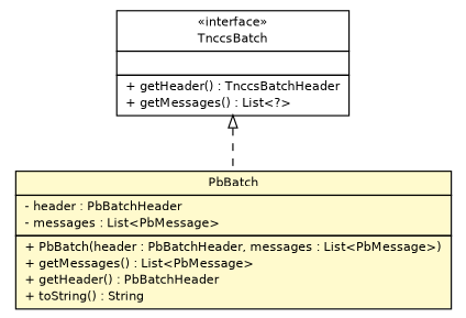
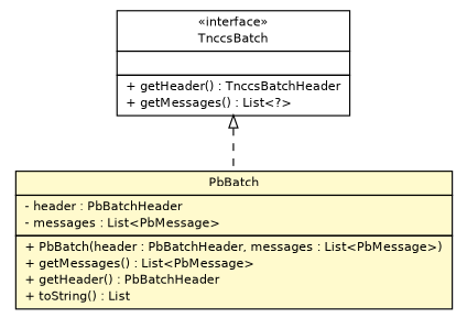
  digraph {
    nodesep=0.25
    ranksep=0.5
    node [fontcolor=black fontname=Helvetica fontsize=10.0 shape=plaintext]
    n1 [label=<<table title="de.hsbremen.tc.tnc.message.tnccs.batch.TnccsBatch" border="0" cellborder="1" cellspacing="0" cellpadding="2" port="p" href="../../../../../de/hsbremen/tc/tnc/message/tnccs/batch/TnccsBatch.html"> 		<tr><td><table border="0" cellspacing="0" cellpadding="1"> <tr><td align="center" balign="center"> &#171;interface&#187; </td></tr> <tr><td align="center" balign="center"> TnccsBatch </td></tr> 		</table></td></tr> 		<tr><td><table border="0" cellspacing="0" cellpadding="1"> <tr><td align="left" balign="left">  </td></tr> 		</table></td></tr> 		<tr><td><table border="0" cellspacing="0" cellpadding="1"> <tr><td align="left" balign="left"> + getHeader() : TnccsBatchHeader </td></tr> <tr><td align="left" balign="left"> + getMessages() : List&lt;?&gt; </td></tr> 		</table></td></tr> 		</table>>]
-   n2 [label=<<table title="org.ietf.nea.pb.batch.PbBatch" border="0" cellborder="1" cellspacing="0" cellpadding="2" port="p" bgcolor="lemonChiffon" href="./PbBatch.html"> 		<tr><td><table border="0" cellspacing="0" cellpadding="1"> <tr><td align="center" balign="center"> PbBatch </td></tr> 		</table></td></tr> 		<tr><td><table border="0" cellspacing="0" cellpadding="1"> <tr><td align="left" balign="left"> - header : PbBatchHeader </td></tr> <tr><td align="left" balign="left"> - messages : List&lt;PbMessage&gt; </td></tr> 		</table></td></tr> 		<tr><td><table border="0" cellspacing="0" cellpadding="1"> <tr><td align="left" balign="left"> + PbBatch(header : PbBatchHeader, messages : List&lt;PbMessage&gt;) </td></tr> <tr><td align="left" balign="left"> + getMessages() : List&lt;PbMessage&gt; </td></tr> <tr><td align="left" balign="left"> + getHeader() : PbBatchHeader </td></tr> <tr><td align="left" balign="left"> + toString() : String </td></tr> 		</table></td></tr> 		</table>>]
+   n2 [label=<<table title="org.ietf.nea.pb.batch.PbBatch" border="0" cellborder="1" cellspacing="0" cellpadding="2" port="p" bgcolor="lemonChiffon" href="./PbBatch.html"> 		<tr><td><table border="0" cellspacing="0" cellpadding="1"> <tr><td align="center" balign="center"> PbBatch </td></tr> 		</table></td></tr> 		<tr><td><table border="0" cellspacing="0" cellpadding="1"> <tr><td align="left" balign="left"> - header : PbBatchHeader </td></tr> <tr><td align="left" balign="left"> - messages : List&lt;PbMessage&gt; </td></tr> 		</table></td></tr> 		<tr><td><table border="0" cellspacing="0" cellpadding="1"> <tr><td align="left" balign="left"> + PbBatch(header : PbBatchHeader, messages : List&lt;PbMessage&gt;) </td></tr> <tr><td align="left" balign="left"> + getMessages() : List&lt;PbMessage&gt; </td></tr> <tr><td align="left" balign="left"> + getHeader() : PbBatchHeader </td></tr> <tr><td align="left" balign="left"> + toString() : List </td></tr> 		</table></td></tr> 		</table>>]
    n1 -> n2 [arrowtail=empty dir=back fontname=Helvetica fontsize=10 headport=p labelfontname=Helvetica labelfontsize=10 style=dashed tailport=p]
  }
